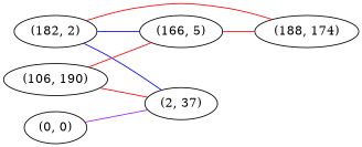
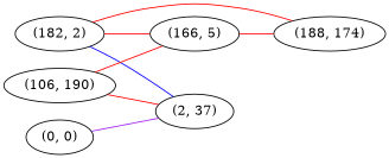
  graph {
    rankdir=LR
    edge [color=red weight=3]
    "(0, 0)"
    "(2, 37)"
    "(182, 2)"
    "(166, 5)"
    "(188, 174)"
    n6 [label="(106, 190)"]
    "(0, 0)" -- "(2, 37)" [color=purple weight=4]
    "(182, 2)" -- "(2, 37)" [color=blue]
-   "(182, 2)" -- "(166, 5)" [color=blue]
+   "(182, 2)" -- "(166, 5)"
    "(182, 2)" -- "(188, 174)" [weight=1]
    "(166, 5)" -- "(188, 174)"
    n6 -- "(2, 37)" [weight=1]
    n6 -- "(166, 5)" [weight=1]
  }
